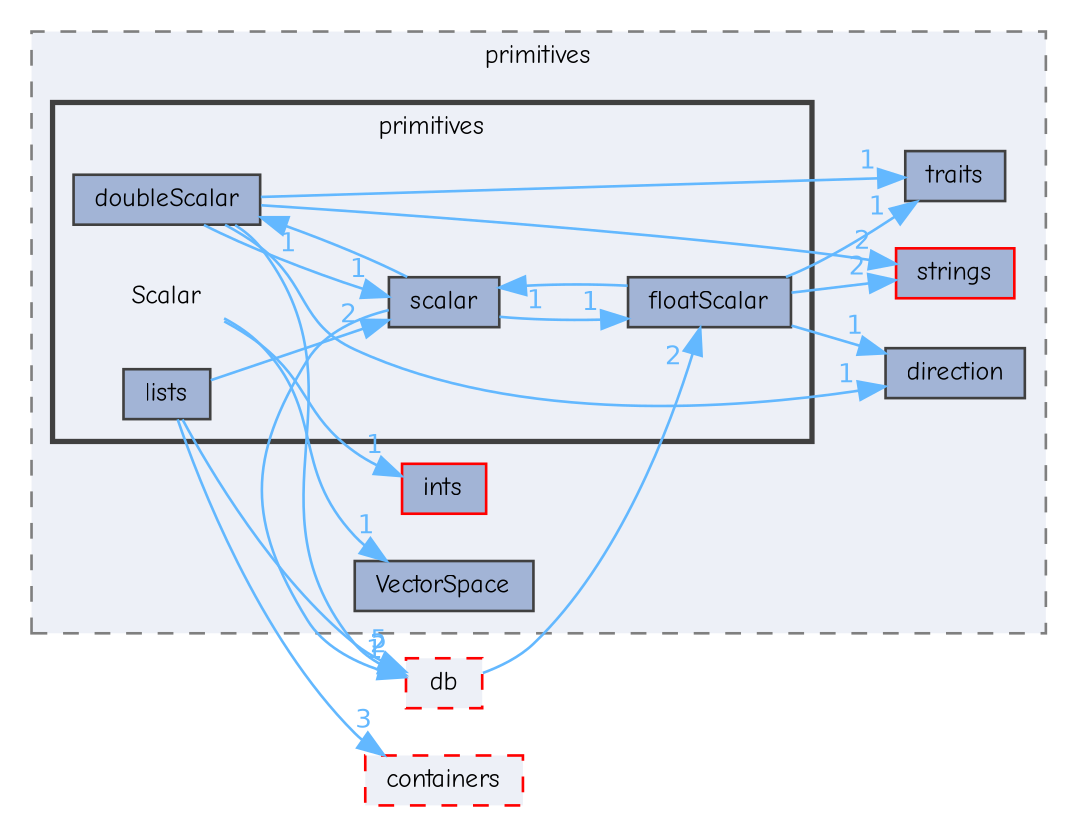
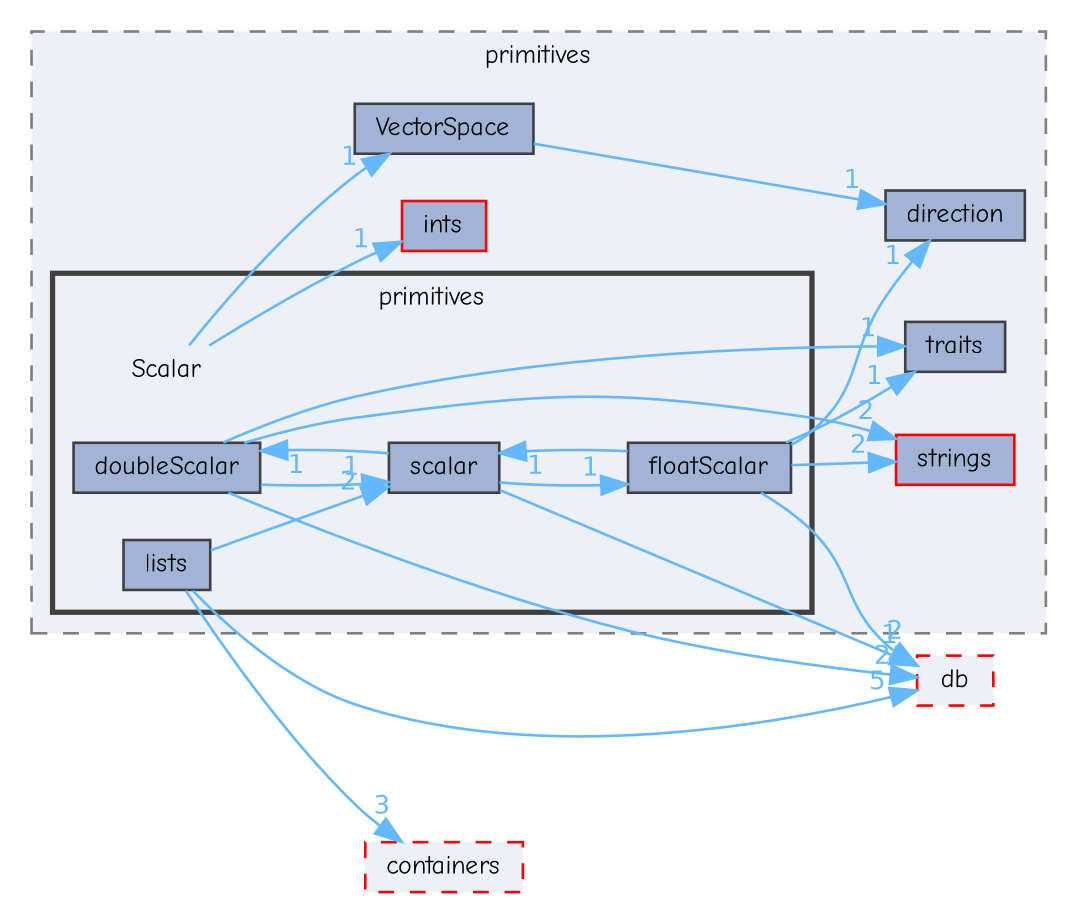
  digraph {
    compound=true
    rankdir=LR
    fontname="Comic Neue"
    node [fontname="Comic Neue" fontsize=10 shape=box color=grey25 fillcolor="#a2b4d6" style=filled]
    edge [color=steelblue1 fontcolor=steelblue1 fontname="Comic Neue" fontsize=10 headlabel=1 labeldistance=1.5 labelfontname=Helvetica labelfontsize=10]
    n1 [height=0.2 label=Scalar shape=plaintext width=0.4 color="" fillcolor="" style=""]
    n2 [height=0.2 label=doubleScalar width=0.4]
    n3 [height=0.2 label=floatScalar width=0.4]
    n4 [height=0.2 label=lists width=0.4]
    n5 [height=0.2 label=scalar width=0.4]
    n6 [color=red height=0.2 label=ints width=0.4]
    n7 [height=0.2 label=direction width=0.4]
    n8 [height=0.2 label=VectorSpace width=0.4]
    n9 [color=red height=0.2 label=strings width=0.4]
    n10 [height=0.2 label=traits width=0.4]
    n11 [color=red fillcolor="#edf0f7" height=0.2 label=db style="filled,dashed" width=0.4]
    n12 [color=red fillcolor="#edf0f7" height=0.2 label=containers style="filled,dashed" width=0.4]
    subgraph cluster_1 {
      bgcolor="#edf0f7"
      fontsize=10
      label=primitives
      pencolor=grey50
      style="filled,dashed"
      n6
      n7
      n8
      n9
      n10
      subgraph cluster_2 {
        bgcolor="#edf0f7"
        fontsize=10
        pencolor=grey25
        style="filled,bold"
        n1
        n2
        n3
        n4
        n5
      }
    }
    n1 -> n6
    n1 -> n8
    n2 -> n5
-   n2 -> n7
+   n8 -> n7
    n2 -> n9 [headlabel=2]
    n2 -> n10
    n2 -> n11 [headlabel=2]
    n3 -> n5
    n3 -> n7
    n3 -> n9 [headlabel=2]
    n3 -> n10
-   n11 -> n3 [headlabel=2]
+   n3 -> n11 [headlabel=2]
    n4 -> n5 [headlabel=2]
    n4 -> n11 [headlabel=5]
    n4 -> n12 [headlabel=3]
    n5 -> n2
    n5 -> n3
    n5 -> n11
  }
